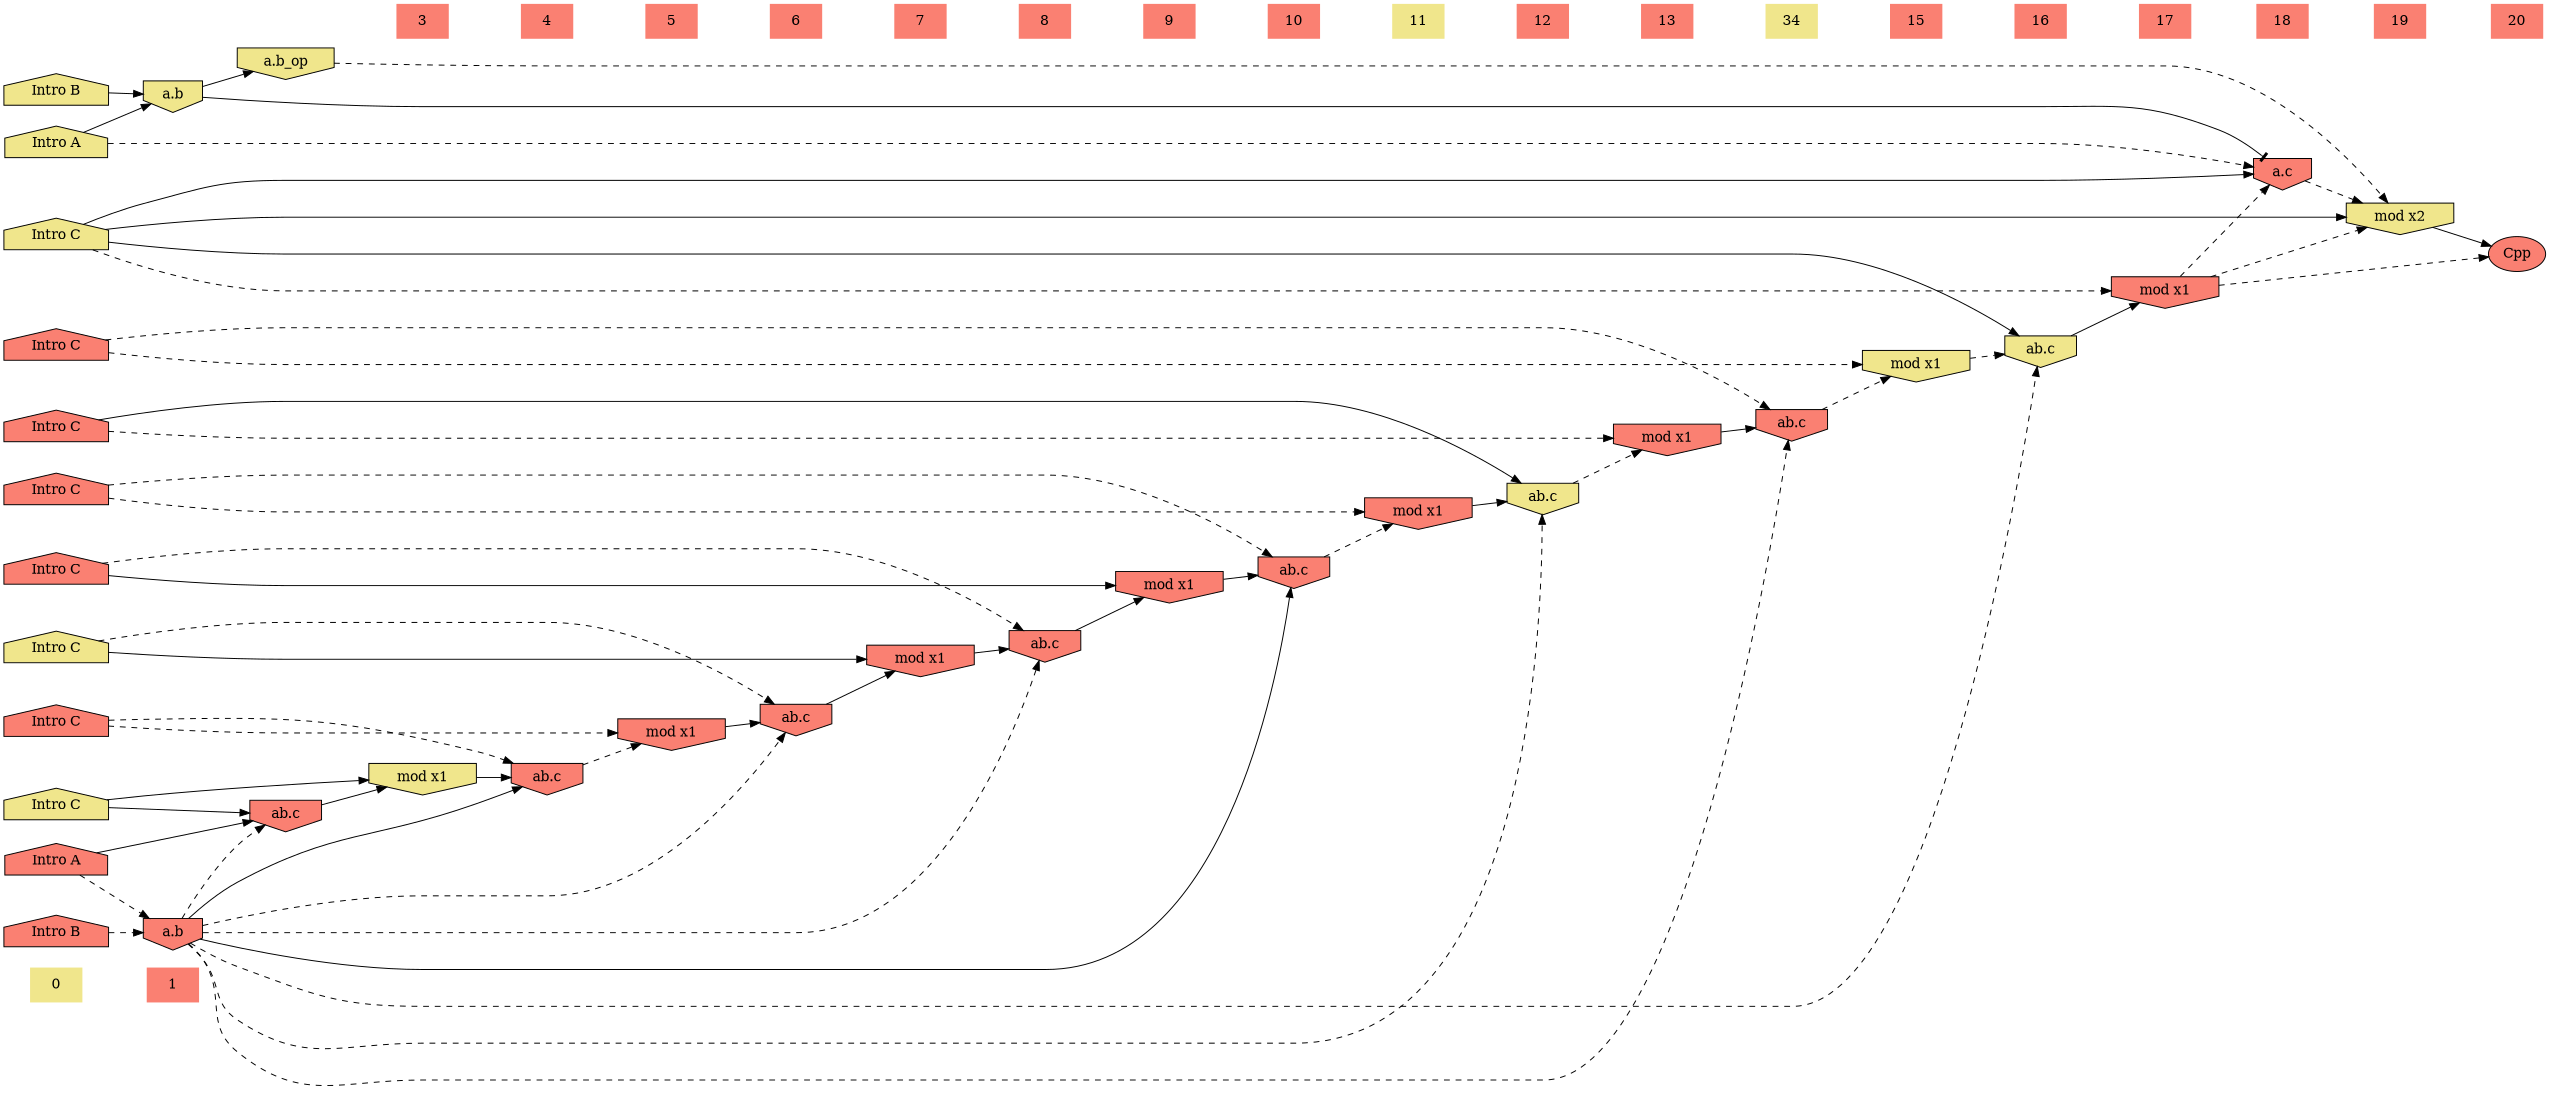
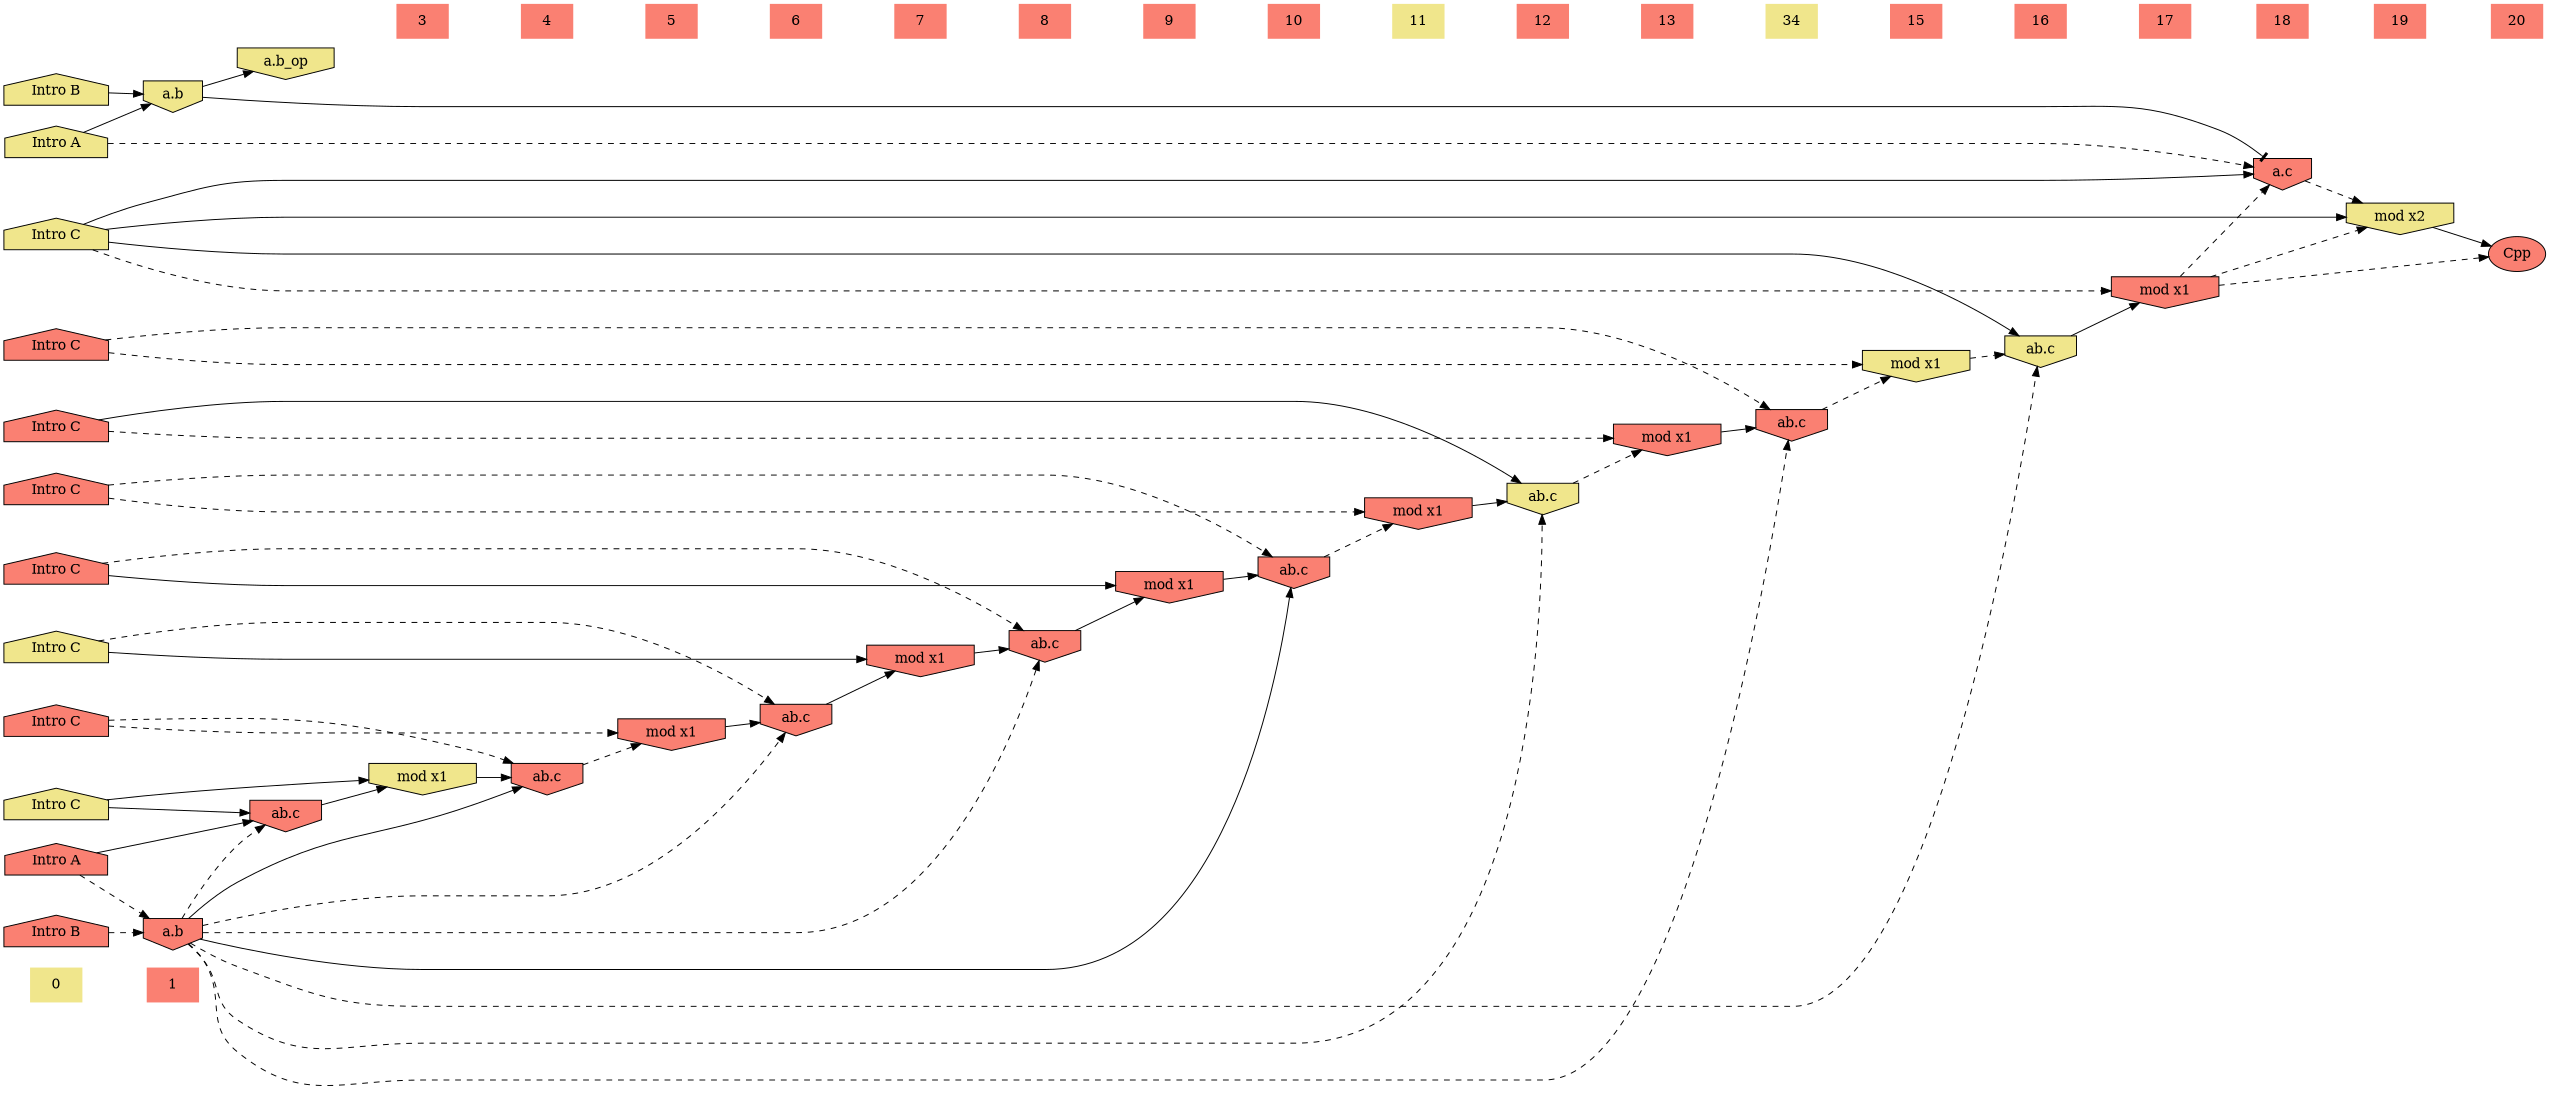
  digraph {
    rankdir=LR
    ranksep=.5
    node [fillcolor=salmon shape=invhouse style=filled]
    edge [style=dashed]
    0 [fillcolor=khaki shape=plaintext]
    n2 [fillcolor=khaki label="Intro A" shape=house]
    n3 [label="Intro B" shape=house]
    n4 [label="Intro A" shape=house]
    n5 [fillcolor=khaki label="Intro B" shape=house]
    n6 [label="Intro C" shape=house]
    n7 [fillcolor=khaki label="Intro C" shape=house]
    n8 [fillcolor=khaki label="Intro C" shape=house]
    n9 [fillcolor=khaki label="Intro C" shape=house]
    n10 [label="Intro C" shape=house]
    n11 [label="Intro C" shape=house]
    n12 [label="Intro C" shape=house]
    n13 [label="Intro C" shape=house]
    1 [shape=plaintext]
    n15 [label="a.b"]
    n16 [fillcolor=khaki label="a.b"]
    n17 [label="ab.c"]
    n18 [fillcolor=khaki label="a.b_op"]
    3 [shape=plaintext]
    n20 [fillcolor=khaki label="mod x1"]
    4 [shape=plaintext]
    n22 [label="ab.c"]
    5 [shape=plaintext]
    n24 [label="mod x1"]
    6 [shape=plaintext]
    n26 [label="ab.c"]
    7 [shape=plaintext]
    n28 [label="mod x1"]
    8 [shape=plaintext]
    n30 [label="ab.c"]
    9 [shape=plaintext]
    n32 [label="mod x1"]
    10 [shape=plaintext]
    n34 [label="ab.c"]
    16 [shape=plaintext]
    n36 [fillcolor=khaki label="ab.c"]
    11 [fillcolor=khaki shape=plaintext]
    n38 [label="mod x1"]
    12 [shape=plaintext]
    n40 [fillcolor=khaki label="ab.c"]
    13 [shape=plaintext]
    n42 [label="mod x1"]
    n43 [fillcolor=khaki label=34 shape=plaintext]
    n44 [label="ab.c"]
    15 [shape=plaintext]
    n46 [fillcolor=khaki label="mod x1"]
    17 [shape=plaintext]
    n48 [label="mod x1"]
    18 [shape=plaintext]
    n50 [label="a.c"]
    19 [shape=plaintext]
    n52 [fillcolor=khaki label="mod x2"]
    20 [shape=plaintext]
    n54 [label=Cpp shape=""]
    subgraph sub_1 {
      rank=same
      0
      n2
      n3
      n4
      n5
      n6
      n7
      n8
      n9
      n10
      n11
      n12
      n13
    }
    subgraph sub_2 {
      rank=same
      1
      n15
      n16
    }
    subgraph sub_3 {
      rank=same
      n17
      n18
    }
    subgraph sub_4 {
      rank=same
      3
      n20
    }
    subgraph sub_5 {
      rank=same
      4
      n22
    }
    subgraph sub_6 {
      rank=same
      5
      n24
    }
    subgraph sub_7 {
      rank=same
      6
      n26
    }
    subgraph sub_8 {
      rank=same
      7
      n28
    }
    subgraph sub_9 {
      rank=same
      8
      n30
    }
    subgraph sub_10 {
      rank=same
      9
      n32
    }
    subgraph sub_11 {
      rank=same
      10
      n34
    }
    subgraph sub_12 {
      rank=same
      16
      n36
    }
    subgraph sub_13 {
      rank=same
      11
      n38
    }
    subgraph sub_14 {
      rank=same
      12
      n40
    }
    subgraph sub_15 {
      rank=same
      13
      n42
    }
    subgraph sub_16 {
      rank=same
      n43
      n44
    }
    subgraph sub_17 {
      rank=same
      15
      n46
    }
    subgraph sub_18 {
      rank=same
      17
      n48
    }
    subgraph sub_19 {
      rank=same
      18
      n50
    }
    subgraph sub_20 {
      rank=same
      19
      n52
    }
    subgraph sub_21 {
      rank=same
      20
      n54
    }
    0 -> 1 [style=invis]
    n2 -> n16 [style=solid]
    n2 -> n50
    n3 -> n15
    n4 -> n15
    n4 -> n17 [style=solid]
    n5 -> n16 [style=solid]
    n6 -> n44
    n6 -> n46
    n7 -> n36 [style=solid]
    n7 -> n48
    n7 -> n50 [style=solid]
    n7 -> n52 [style=solid]
    n8 -> n26
    n8 -> n28 [style=solid]
    n9 -> n17 [style=solid]
    n9 -> n20 [style=solid]
    n10 -> n30
    n10 -> n32 [style=solid]
    n11 -> n40 [style=solid]
    n11 -> n42
    n12 -> n22
    n12 -> n24
    n13 -> n34
    n13 -> n38
    n15 -> n17
    n15 -> n22 [style=solid]
    n15 -> n26
    n15 -> n30
    n15 -> n34 [style=solid]
    n15 -> n36
    n15 -> n40
    n15 -> n44
    n16 -> n18 [style=solid]
    n16 -> n50 [arrowhead=tee style=solid]
    n17 -> n20 [style=solid]
-   n18 -> n52
    3 -> 4 [style=invis]
    n20 -> n22 [style=solid]
    4 -> 5 [style=invis]
    n22 -> n24
    5 -> 6 [style=invis]
    n24 -> n26 [style=solid]
    6 -> 7 [style=invis]
    n26 -> n28 [style=solid]
    7 -> 8 [style=invis]
    n28 -> n30 [style=solid]
    8 -> 9 [style=invis]
    n30 -> n32 [style=solid]
    9 -> 10 [style=invis]
    n32 -> n34 [style=solid]
    10 -> 11 [style=invis]
    n34 -> n38
    16 -> 17 [style=invis]
    n36 -> n48 [style=solid]
    11 -> 12 [style=invis]
    n38 -> n40 [style=solid]
    12 -> 13 [style=invis]
    n40 -> n42
    13 -> n43 [style=invis]
    n42 -> n44 [style=solid]
    n43 -> 15 [style=invis]
    n44 -> n46
    15 -> 16 [style=invis]
    n46 -> n36
    17 -> 18 [style=invis]
    n48 -> n50
    n48 -> n52
    n48 -> n54
    18 -> 19 [style=invis]
    n50 -> n52
    19 -> 20 [style=invis]
    n52 -> n54 [style=solid]
  }
